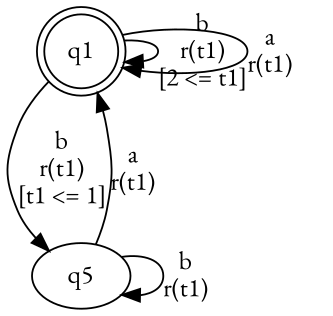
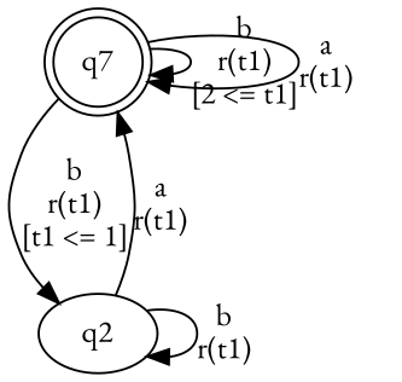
  digraph {
    fontname="EB Garamond"
    node [fontname="EB Garamond"]
    edge [fontname="EB Garamond"]
-   n1 [label=q1 shape=doublecircle]
-   n2 [label=q5]
+   n1 [label=q7 shape=doublecircle]
+   n2 [label=q2]
    n1 -> n1 [label="b\nr(t1)\n[2 <= t1]"]
    n1 -> n1 [label="a\nr(t1)\n"]
    n1 -> n2 [label="b\nr(t1)\n[t1 <= 1]"]
    n2 -> n1 [label="a\nr(t1)\n"]
    n2 -> n2 [label="b\nr(t1)\n"]
  }
